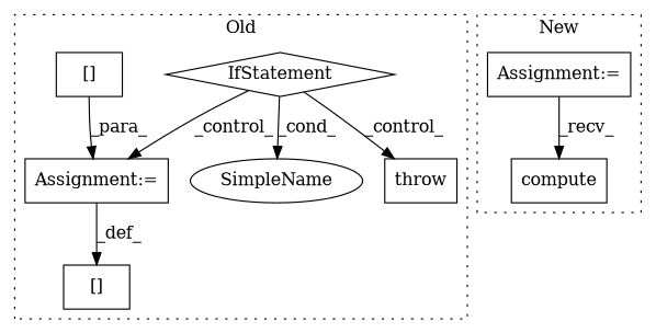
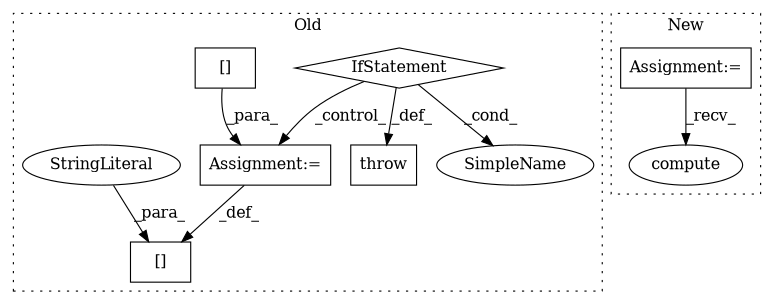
  digraph {
    node [a=7 l=1 shape=box]
    n1 [a=53 l=6 label=throw s=4673]
    n2 [a=42 label=SimpleName shape=ellipse l=""]
    n3 [label="Assignment:=" s=4509]
    n4 [a=2 l="7,1" label="[]" s="4493,4508"]
    n5 [a=25 l="8,2" label=IfStatement s="4459,4483" shape=diamond]
    n6 [a=2 l="13,1" label="[]" s="4510,4539"]
-   n8 [a=32 l=9 label=compute s=4338]
+   n7 [a=45 l=8 label=StringLiteral s=4500 shape=ellipse]
+   n8 [a=32 l=9 label=compute s=4338 shape=ellipse]
    n9 [label="Assignment:=" s=4264]
    subgraph cluster_1 {
      label=Old
      style=dotted
      n1
      n2
      n3
      n4
      n5
      n6
+     n7
    }
    subgraph cluster_2 {
      label=New
      style=dotted
      n8
      n9
    }
    n3 -> n4 [label=_def_]
-   n5 -> n1 [label=_control_]
+   n5 -> n1 [label=_def_]
    n5 -> n2 [label=_cond_]
    n5 -> n3 [label=_control_]
    n6 -> n3 [label=_para_]
+   n7 -> n4 [label=_para_]
    n9 -> n8 [label=_recv_]
  }
